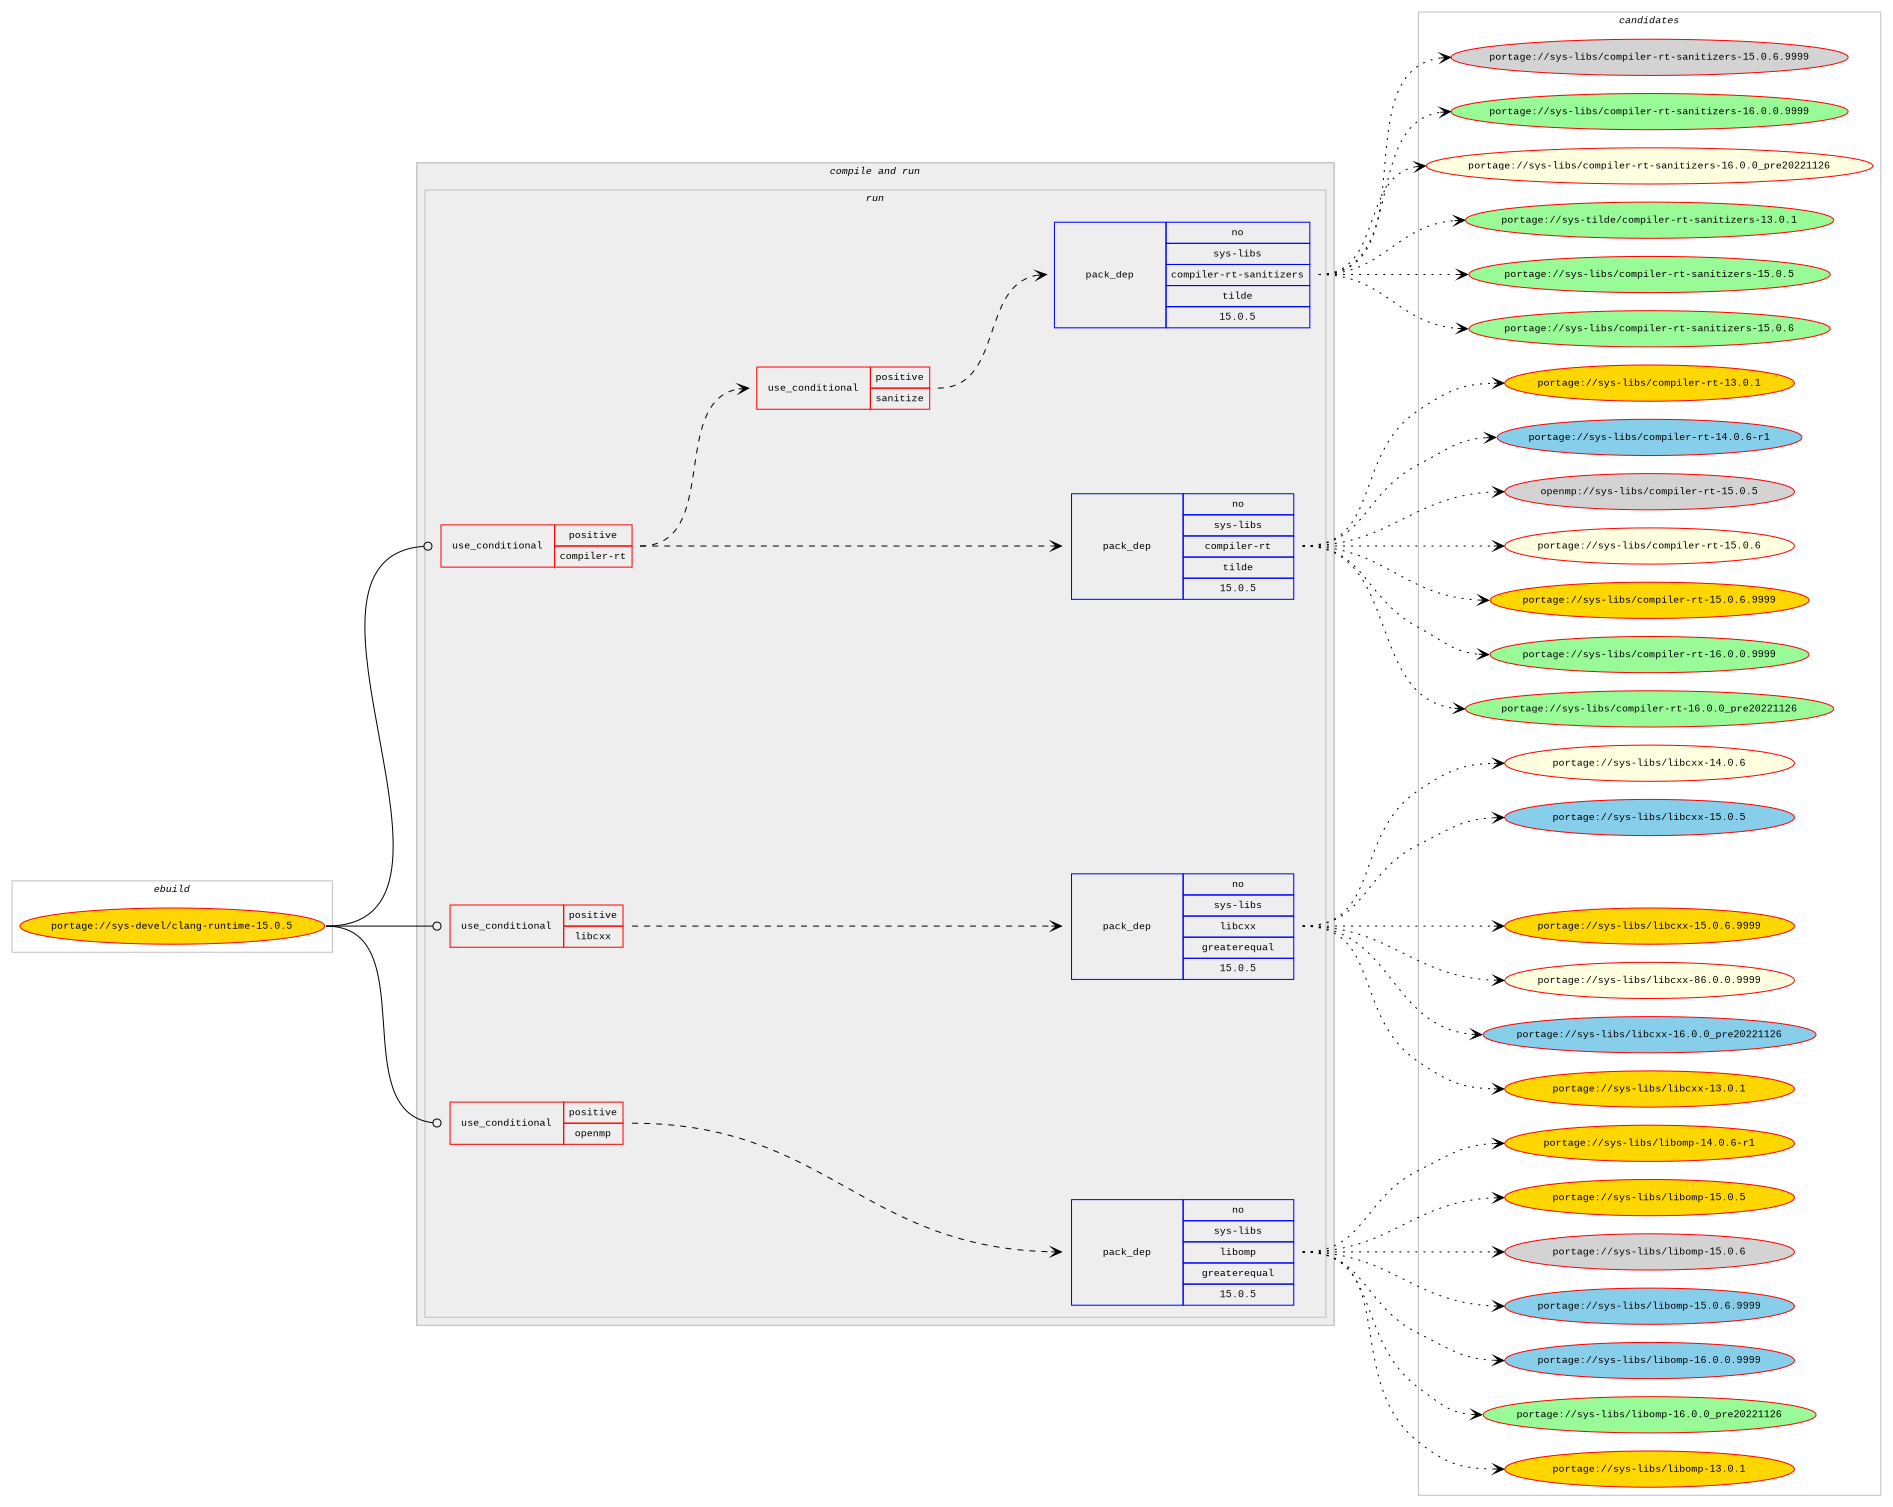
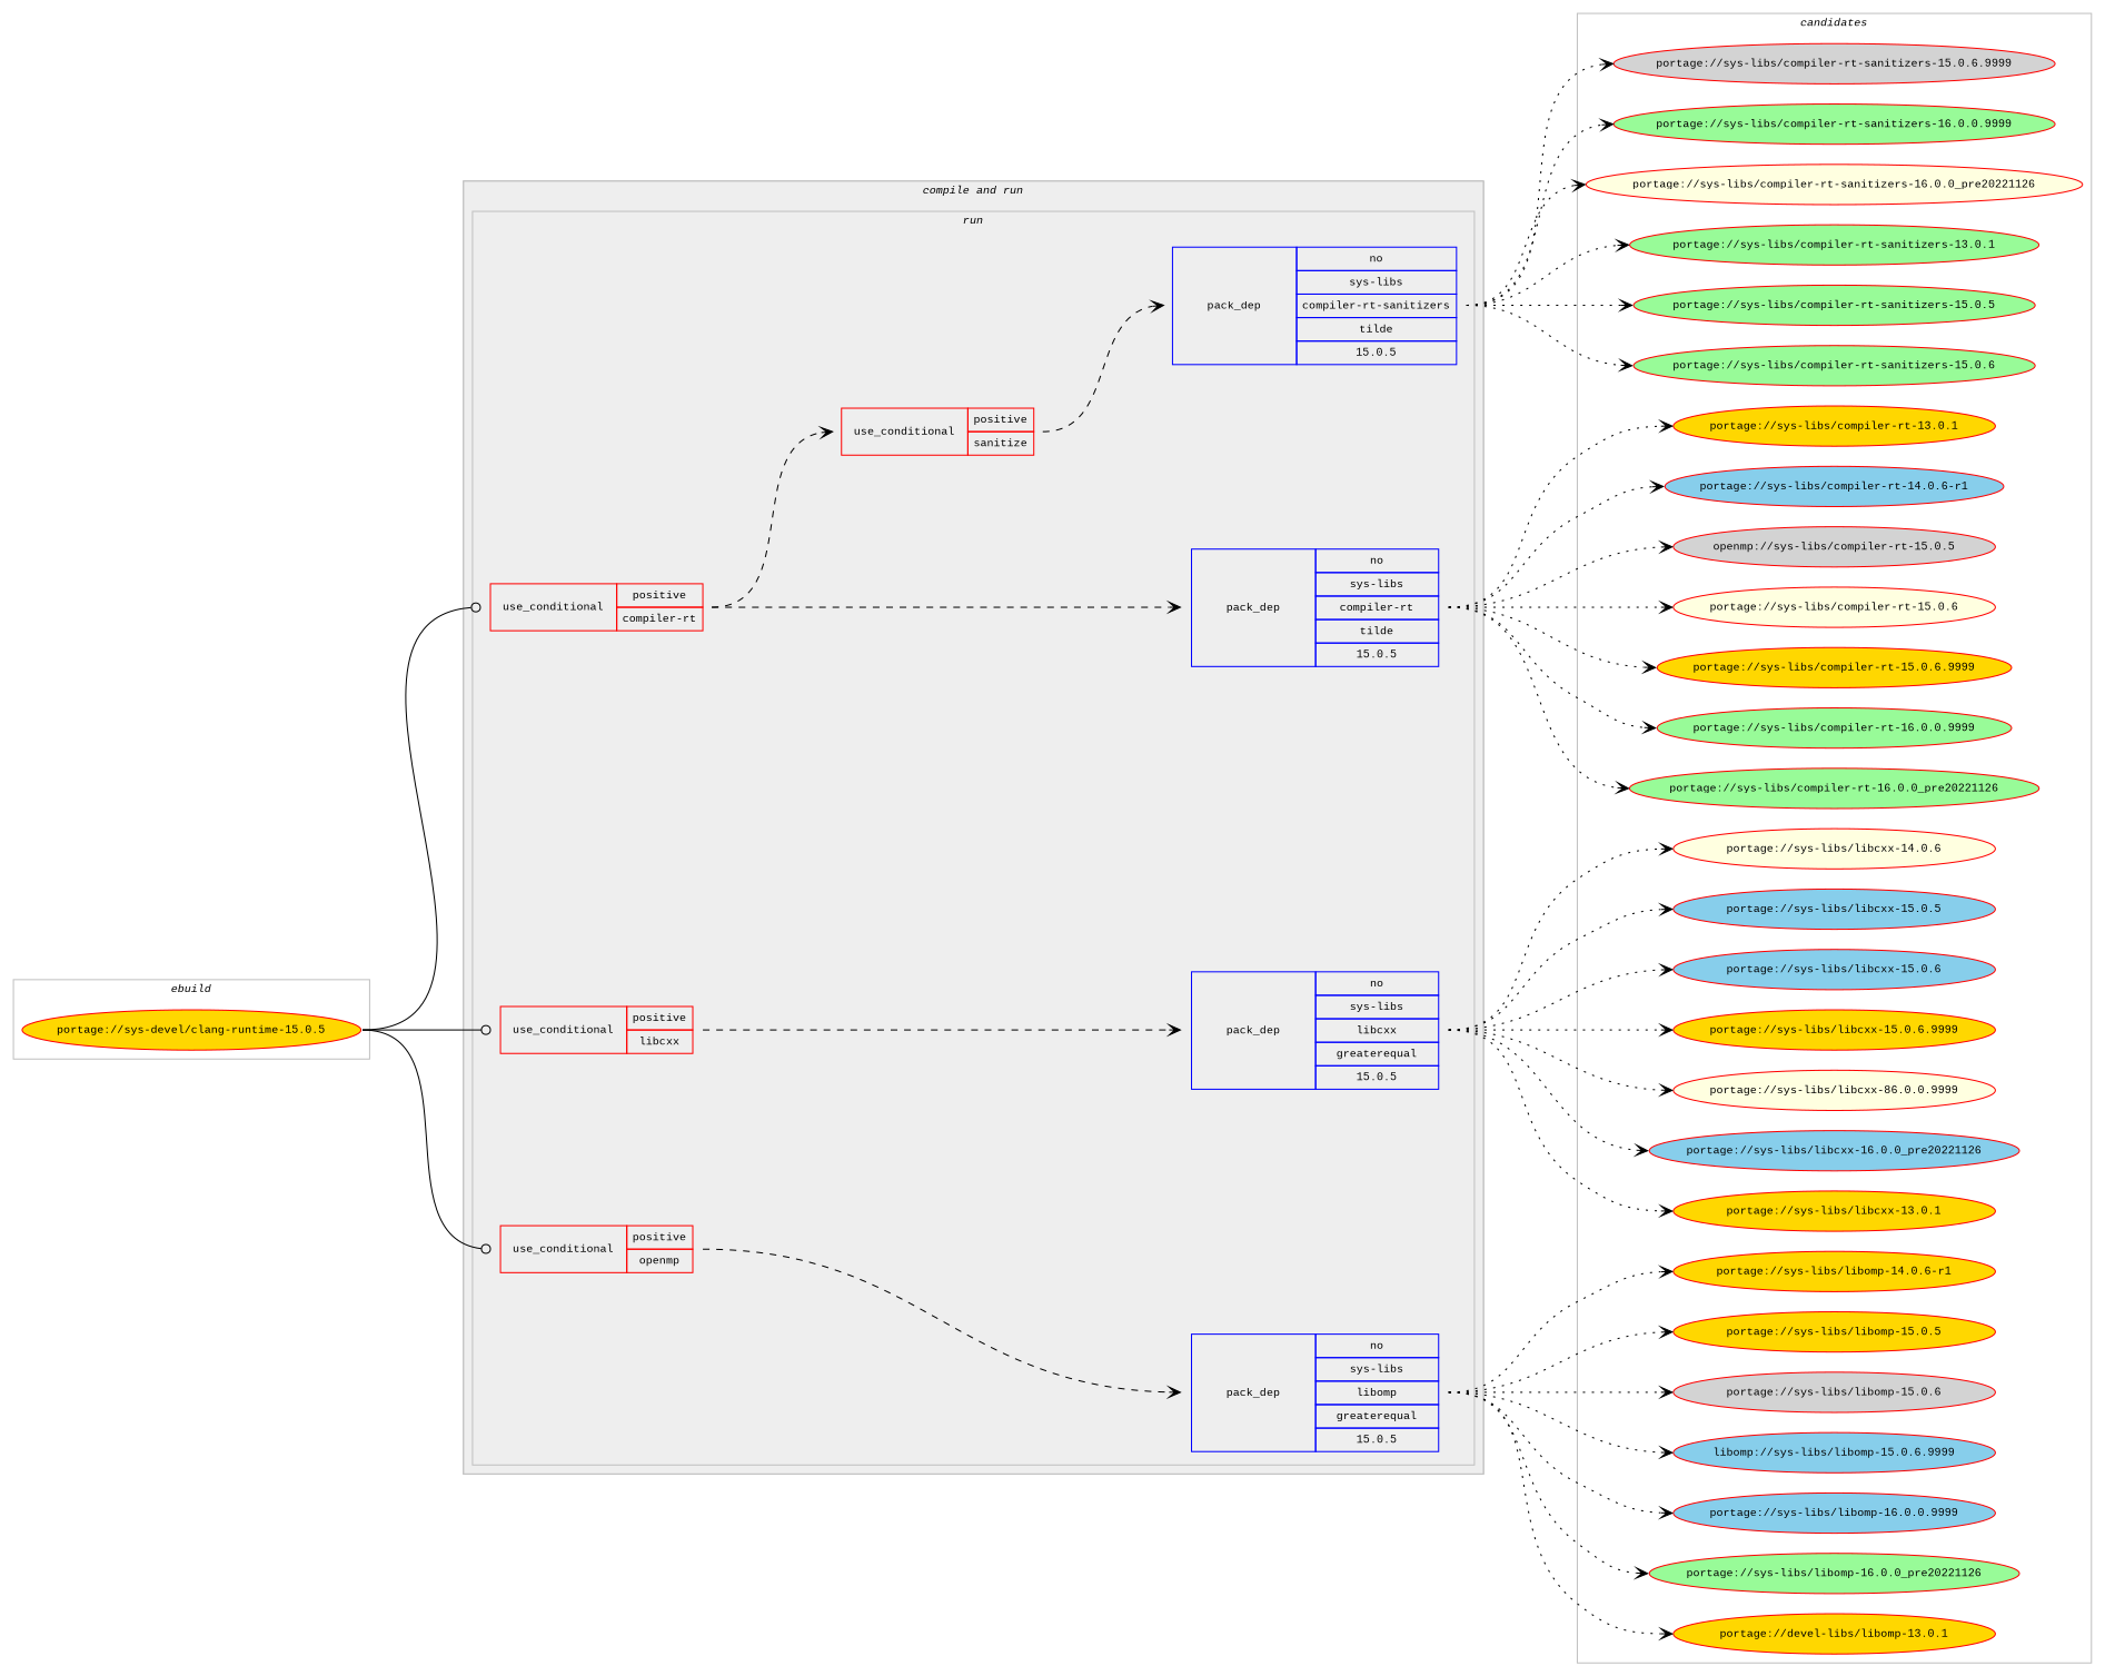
  digraph {
    compound=true
    concentrate=true
    fontname="Liberation Mono"
    fontsize=10
    newrank=true
    rankdir=LR
    ranksep=1.5
    node [color=red fontname="Liberation Mono" fontsize=10 style=filled]
    edge [arrowhead=vee fontname="Liberation Mono" headport=w style=dotted tailport=e weight=100]
    n1 [fillcolor=gold label="portage://sys-devel/clang-runtime-15.0.5" width=4]
    n2 [color=blue label=<<TABLE BORDER="0" CELLBORDER="1" CELLSPACING="0" CELLPADDING="4" WIDTH="220"><TR><TD ROWSPAN="6" CELLPADDING="30">pack_dep</TD></TR><TR><TD WIDTH="110">no</TD></TR><TR><TD>sys-libs</TD></TR><TR><TD>compiler-rt</TD></TR><TR><TD>tilde</TD></TR><TR><TD>15.0.5</TD></TR></TABLE>> shape=none style=""]
    n3 [color=blue label=<<TABLE BORDER="0" CELLBORDER="1" CELLSPACING="0" CELLPADDING="4" WIDTH="220"><TR><TD ROWSPAN="6" CELLPADDING="30">pack_dep</TD></TR><TR><TD WIDTH="110">no</TD></TR><TR><TD>sys-libs</TD></TR><TR><TD>compiler-rt-sanitizers</TD></TR><TR><TD>tilde</TD></TR><TR><TD>15.0.5</TD></TR></TABLE>> shape=none style=""]
    n4 [label=<<TABLE BORDER="0" CELLBORDER="1" CELLSPACING="0" CELLPADDING="4"><TR><TD ROWSPAN="3" CELLPADDING="10">use_conditional</TD></TR><TR><TD>positive</TD></TR><TR><TD>sanitize</TD></TR></TABLE>> shape=none style=""]
    n5 [label=<<TABLE BORDER="0" CELLBORDER="1" CELLSPACING="0" CELLPADDING="4"><TR><TD ROWSPAN="3" CELLPADDING="10">use_conditional</TD></TR><TR><TD>positive</TD></TR><TR><TD>compiler-rt</TD></TR></TABLE>> shape=none style=""]
    n6 [color=blue label=<<TABLE BORDER="0" CELLBORDER="1" CELLSPACING="0" CELLPADDING="4" WIDTH="220"><TR><TD ROWSPAN="6" CELLPADDING="30">pack_dep</TD></TR><TR><TD WIDTH="110">no</TD></TR><TR><TD>sys-libs</TD></TR><TR><TD>libcxx</TD></TR><TR><TD>greaterequal</TD></TR><TR><TD>15.0.5</TD></TR></TABLE>> shape=none style=""]
    n7 [label=<<TABLE BORDER="0" CELLBORDER="1" CELLSPACING="0" CELLPADDING="4"><TR><TD ROWSPAN="3" CELLPADDING="10">use_conditional</TD></TR><TR><TD>positive</TD></TR><TR><TD>libcxx</TD></TR></TABLE>> shape=none style=""]
    n8 [color=blue label=<<TABLE BORDER="0" CELLBORDER="1" CELLSPACING="0" CELLPADDING="4" WIDTH="220"><TR><TD ROWSPAN="6" CELLPADDING="30">pack_dep</TD></TR><TR><TD WIDTH="110">no</TD></TR><TR><TD>sys-libs</TD></TR><TR><TD>libomp</TD></TR><TR><TD>greaterequal</TD></TR><TR><TD>15.0.5</TD></TR></TABLE>> shape=none style=""]
    n9 [label=<<TABLE BORDER="0" CELLBORDER="1" CELLSPACING="0" CELLPADDING="4"><TR><TD ROWSPAN="3" CELLPADDING="10">use_conditional</TD></TR><TR><TD>positive</TD></TR><TR><TD>openmp</TD></TR></TABLE>> shape=none style=""]
    n10 [fillcolor=gold label="portage://sys-libs/compiler-rt-13.0.1" width=4]
    n11 [fillcolor=skyblue label="portage://sys-libs/compiler-rt-14.0.6-r1" width=4]
    n12 [fillcolor=lightgrey label="openmp://sys-libs/compiler-rt-15.0.5" width=4]
    n13 [fillcolor=lightyellow label="portage://sys-libs/compiler-rt-15.0.6" width=4]
    n14 [fillcolor=gold label="portage://sys-libs/compiler-rt-15.0.6.9999" width=4]
    n15 [fillcolor=palegreen label="portage://sys-libs/compiler-rt-16.0.0.9999" width=4]
    n16 [fillcolor=palegreen label="portage://sys-libs/compiler-rt-16.0.0_pre20221126" width=4]
-   n17 [fillcolor=palegreen label="portage://sys-tilde/compiler-rt-sanitizers-13.0.1" width=4]
+   n17 [fillcolor=palegreen label="portage://sys-libs/compiler-rt-sanitizers-13.0.1" width=4]
    n18 [fillcolor=palegreen label="portage://sys-libs/compiler-rt-sanitizers-15.0.5" width=4]
    n19 [fillcolor=palegreen label="portage://sys-libs/compiler-rt-sanitizers-15.0.6" width=4]
    n20 [fillcolor=lightgrey label="portage://sys-libs/compiler-rt-sanitizers-15.0.6.9999" width=4]
    n21 [fillcolor=palegreen label="portage://sys-libs/compiler-rt-sanitizers-16.0.0.9999" width=4]
    n22 [fillcolor=lightyellow label="portage://sys-libs/compiler-rt-sanitizers-16.0.0_pre20221126" width=4]
    n23 [fillcolor=gold label="portage://sys-libs/libcxx-13.0.1" width=4]
    n24 [fillcolor=lightyellow label="portage://sys-libs/libcxx-14.0.6" width=4]
    n25 [fillcolor=skyblue label="portage://sys-libs/libcxx-15.0.5" width=4]
+   n26 [fillcolor=skyblue label="portage://sys-libs/libcxx-15.0.6" width=4]
    n27 [fillcolor=gold label="portage://sys-libs/libcxx-15.0.6.9999" width=4]
    n28 [fillcolor=lightyellow label="portage://sys-libs/libcxx-86.0.0.9999" width=4]
    n29 [fillcolor=skyblue label="portage://sys-libs/libcxx-16.0.0_pre20221126" width=4]
-   n30 [fillcolor=gold label="portage://sys-libs/libomp-13.0.1" width=4]
+   n30 [fillcolor=gold label="portage://devel-libs/libomp-13.0.1" width=4]
    n31 [fillcolor=gold label="portage://sys-libs/libomp-14.0.6-r1" width=4]
    n32 [fillcolor=gold label="portage://sys-libs/libomp-15.0.5" width=4]
    n33 [fillcolor=lightgrey label="portage://sys-libs/libomp-15.0.6" width=4]
-   n34 [fillcolor=skyblue label="portage://sys-libs/libomp-15.0.6.9999" width=4]
+   n34 [fillcolor=skyblue label="libomp://sys-libs/libomp-15.0.6.9999" width=4]
    n35 [fillcolor=skyblue label="portage://sys-libs/libomp-16.0.0.9999" width=4]
    n36 [fillcolor=palegreen label="portage://sys-libs/libomp-16.0.0_pre20221126" width=4]
    subgraph cluster_1 {
      color=gray
      label=<<i>ebuild</i>>
      n1
    }
    subgraph cluster_2 {
      color=gray
      label=<<i>dependencies</i>>
      subgraph cluster_3 {
        color=gray
        fillcolor="#eeeeee"
        label=<<i>compile</i>>
        style=filled
      }
      subgraph cluster_4 {
        color=gray
        fillcolor="#eeeeee"
        label=<<i>compile and run</i>>
        style=filled
      }
      subgraph cluster_5 {
        color=gray
        fillcolor="#eeeeee"
        label=<<i>run</i>>
        style=filled
        subgraph sub_6 {
          color=gray
          fillcolor="#eeeeee"
          label=<<i>run</i>>
          style=filled
          n5
          subgraph sub_7 {
            color=gray
            fillcolor="#eeeeee"
            label=<<i>run</i>>
            style=filled
            n2
          }
          subgraph sub_8 {
            color=gray
            fillcolor="#eeeeee"
            label=<<i>run</i>>
            style=filled
            n4
            subgraph sub_9 {
              color=gray
              fillcolor="#eeeeee"
              label=<<i>run</i>>
              style=filled
              n3
            }
          }
        }
        subgraph sub_10 {
          color=gray
          fillcolor="#eeeeee"
          label=<<i>run</i>>
          style=filled
          n7
          subgraph sub_11 {
            color=gray
            fillcolor="#eeeeee"
            label=<<i>run</i>>
            style=filled
            n6
          }
        }
        subgraph sub_12 {
          color=gray
          fillcolor="#eeeeee"
          label=<<i>run</i>>
          style=filled
          n9
          subgraph sub_13 {
            color=gray
            fillcolor="#eeeeee"
            label=<<i>run</i>>
            style=filled
            n8
          }
        }
      }
    }
    subgraph cluster_14 {
      color=gray
      label=<<i>candidates</i>>
      rank=same
      subgraph sub_15 {
        color=black
        label=<<i>candidates</i>>
        nodesep=1
        rank=same
        n10
        n11
        n12
        n13
        n14
        n15
        n16
      }
      subgraph sub_16 {
        color=black
        label=<<i>candidates</i>>
        nodesep=1
        rank=same
        n17
        n18
        n19
        n20
        n21
        n22
      }
      subgraph sub_17 {
        color=black
        label=<<i>candidates</i>>
        nodesep=1
        rank=same
        n23
        n24
        n25
+       n26
        n27
        n28
        n29
      }
      subgraph sub_18 {
        color=black
        label=<<i>candidates</i>>
        nodesep=1
        rank=same
        n30
        n31
        n32
        n33
        n34
        n35
        n36
      }
    }
    n1 -> n5 [arrowhead=odot style=solid weight=20]
    n1 -> n7 [arrowhead=odot style=solid weight=20]
    n1 -> n9 [arrowhead=odot style=solid weight=20]
    n2 -> n10
    n2 -> n11
    n2 -> n12
    n2 -> n13
    n2 -> n14
    n2 -> n15
    n2 -> n16
    n3 -> n17
    n3 -> n18
    n3 -> n19
    n3 -> n20
    n3 -> n21
    n3 -> n22
    n4 -> n3 [style=dashed weight=20]
    n5 -> n2 [style=dashed weight=20]
    n5 -> n4 [style=dashed weight=20]
    n6 -> n23
    n6 -> n24
    n6 -> n25
+   n6 -> n26
    n6 -> n27
    n6 -> n28
    n6 -> n29
    n7 -> n6 [style=dashed weight=20]
    n8 -> n30
    n8 -> n31
    n8 -> n32
    n8 -> n33
    n8 -> n34
    n8 -> n35
    n8 -> n36
    n9 -> n8 [style=dashed weight=20]
  }
